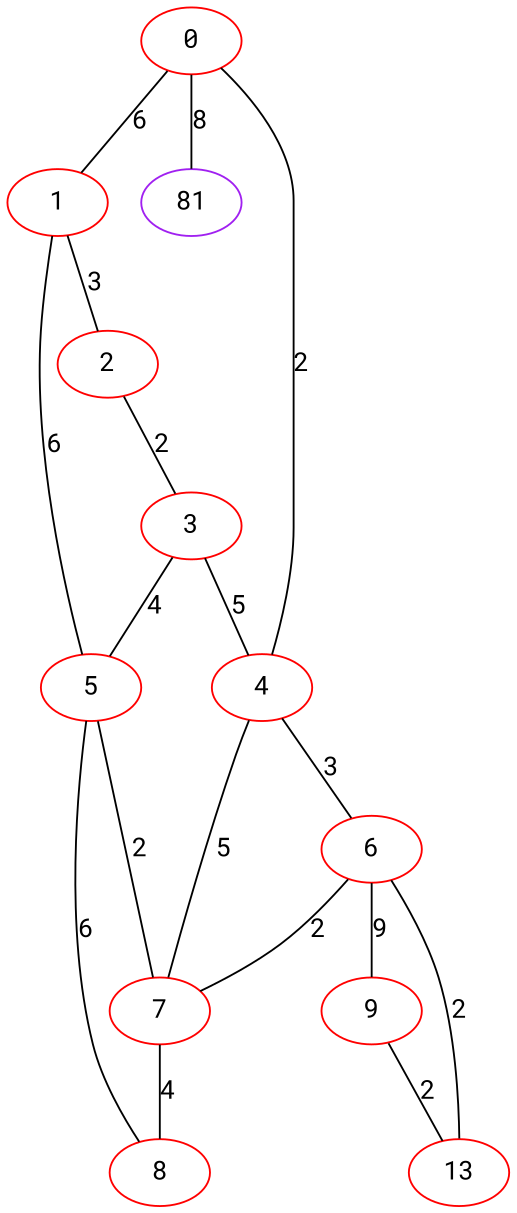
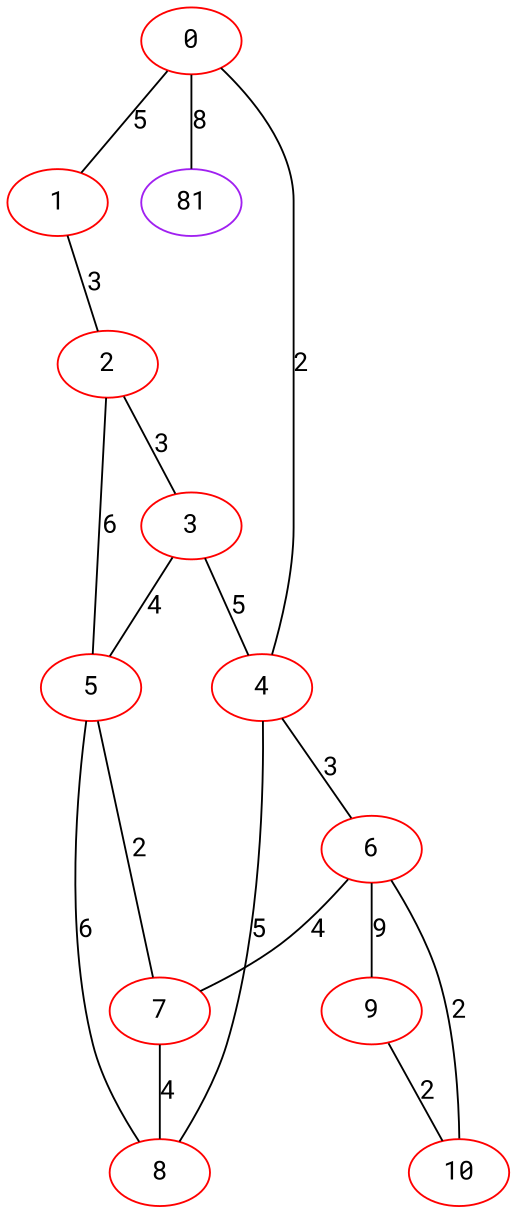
  graph {
    fontname="Roboto Mono"
    node [color=red fontname="Roboto Mono" weight=1]
    edge [fontname="Roboto Mono"]
    0
    1
    n3 [color=purple label=81 weight=4]
    4
    2
    3
    5
    7
    8
    6
    9
-   10 [label=13]
-   0 -- 1 [label=6]
+   10
+   0 -- 1 [label=5]
    0 -- n3 [label=8]
    0 -- 4 [label=2]
    1 -- 2 [label=3]
-   4 -- 7 [label=5]
+   4 -- 8 [label=5]
    4 -- 6 [label=3]
-   2 -- 3 [label=2]
-   1 -- 5 [label=6]
+   2 -- 3 [label=3]
+   2 -- 5 [label=6]
    3 -- 4 [label=5]
    3 -- 5 [label=4]
    5 -- 7 [label=2]
    5 -- 8 [label=6]
    7 -- 8 [label=4]
-   6 -- 7 [label=2]
+   6 -- 7 [label=4]
    6 -- 9 [label=9]
    6 -- 10 [label=2]
    9 -- 10 [label=2]
  }
